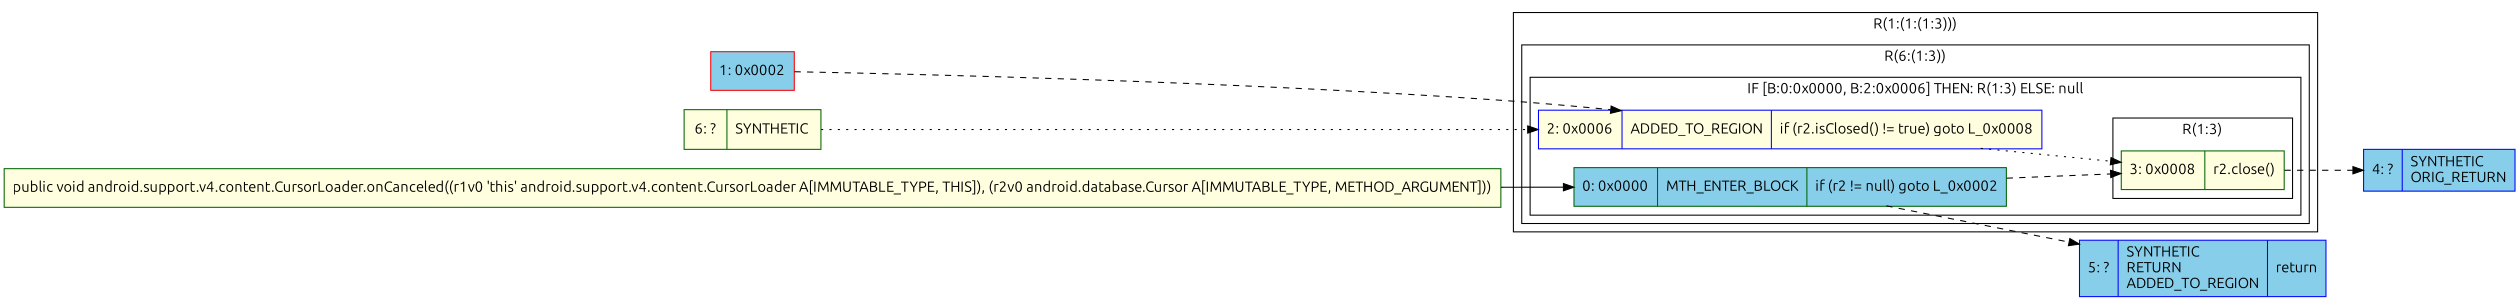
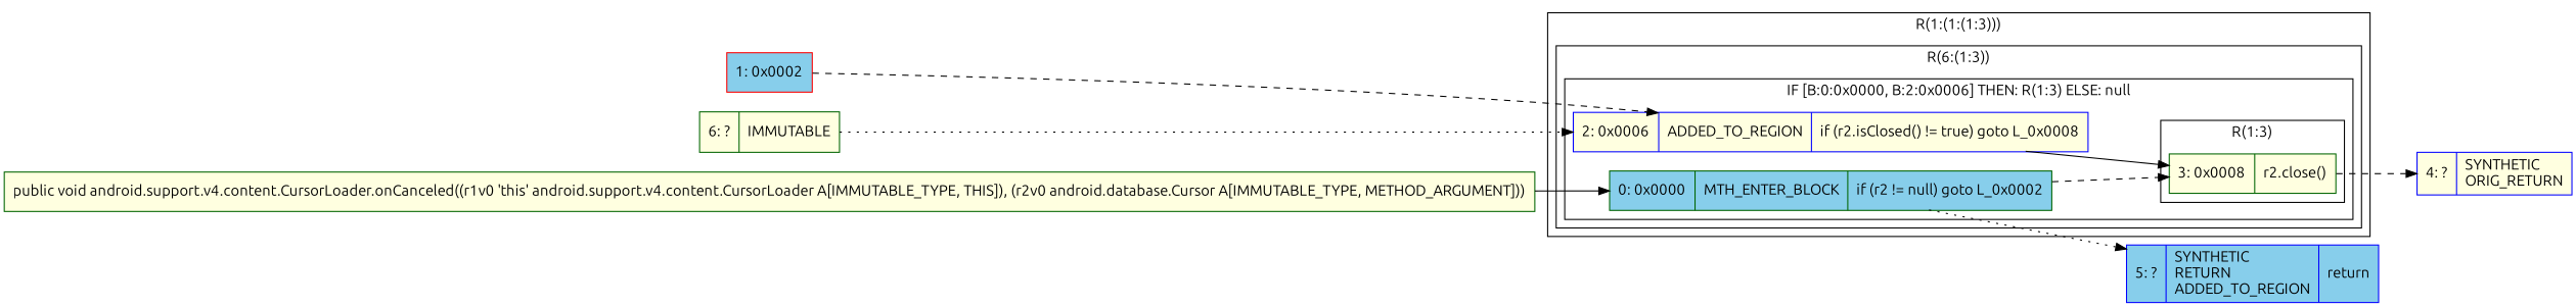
  digraph {
    fontname=Ubuntu
    rankdir=LR
    node [color=darkgreen fillcolor=lightyellow fontname=Ubuntu shape=record style=filled]
    edge [fontname=Ubuntu style=dashed]
    n1 [label="{3\:\ 0x0008|r2.close()\l}"]
    n2 [fillcolor=skyblue label="{0\:\ 0x0000|MTH_ENTER_BLOCK\l|if (r2 != null) goto L_0x0002\l}"]
    n3 [color=blue label="{2\:\ 0x0006|ADDED_TO_REGION\l|if (r2.isClosed() != true) goto L_0x0008\l}"]
-   n4 [color=blue fillcolor=skyblue label="{4\:\ ?|SYNTHETIC\lORIG_RETURN\l}"]
+   n4 [color=blue label="{4\:\ ?|SYNTHETIC\lORIG_RETURN\l}"]
    n5 [color=blue fillcolor=skyblue label="{5\:\ ?|SYNTHETIC\lRETURN\lADDED_TO_REGION\l|return\l}"]
    n6 [color=red fillcolor=skyblue label="{1\:\ 0x0002}"]
-   n7 [label="{6\:\ ?|SYNTHETIC\l}"]
+   n7 [label="{6\:\ ?|IMMUTABLE\l}"]
    n8 [label="{public void android.support.v4.content.CursorLoader.onCanceled((r1v0 'this' android.support.v4.content.CursorLoader A[IMMUTABLE_TYPE, THIS]), (r2v0 android.database.Cursor A[IMMUTABLE_TYPE, METHOD_ARGUMENT])) }"]
    subgraph cluster_1 {
      label="R(1:(1:(1:3)))"
      subgraph cluster_2 {
        label="R(6:(1:3))"
        subgraph cluster_3 {
          label="IF [B:0:0x0000, B:2:0x0006] THEN: R(1:3) ELSE: null"
          n2
          n3
          subgraph cluster_4 {
            label="R(1:3)"
            n1
          }
        }
      }
    }
    n1 -> n4
    n2 -> n1
-   n2 -> n5
-   n3 -> n1 [style=dotted]
+   n2 -> n5 [style=dotted]
+   n3 -> n1 [style=solid]
    n6 -> n3
    n7 -> n3 [style=dotted]
    n8 -> n2 [style=solid]
  }
